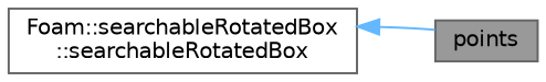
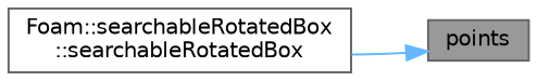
  digraph {
    rankdir=RL
    fontname="DejaVu Sans"
    node [fontname="DejaVu Sans" fontsize=10 shape=box style=filled]
    n1 [color=gray40 fillcolor=grey60 fontcolor=black height=0.2 label=points width=0.4]
    n2 [color=grey40 fillcolor=white height=0.2 label="Foam::searchableRotatedBox\l::searchableRotatedBox" width=0.4]
-   n2 -> n1 [color=steelblue1 dir=back fontname="DejaVu Sans" fontsize=10 labelfontname=Helvetica labelfontsize=10 style=solid]
+   n1 -> n2 [color=steelblue1 dir=back fontname="DejaVu Sans" fontsize=10 labelfontname=Helvetica labelfontsize=10 style=solid]
  }
